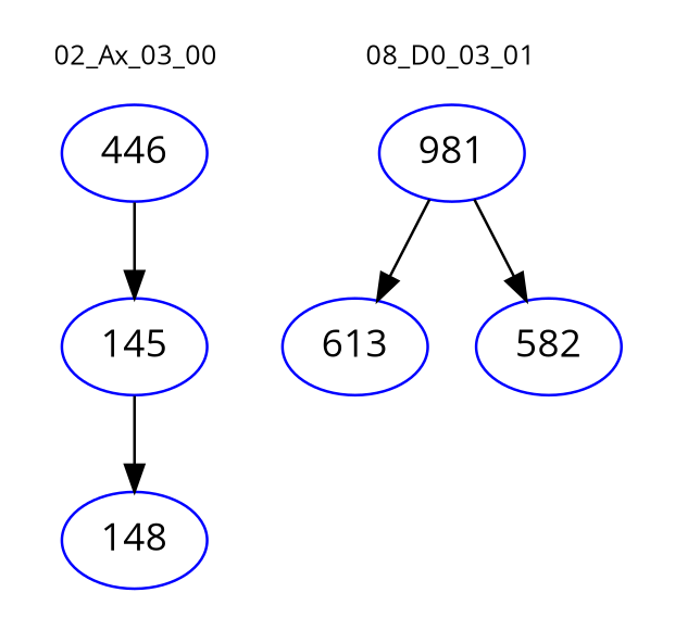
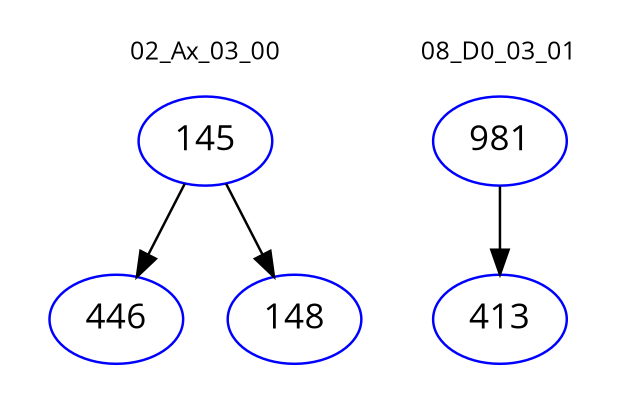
  digraph {
    fontname="Open Sans"
    node [color=blue fontname="Open Sans"]
    edge [color=black fontname="Open Sans"]
    n1 [label=145]
    n2 [label=446]
    n3 [label=148]
    n4 [label=981]
-   n5 [label=613]
-   n6 [label=582]
+   n5 [label=413]
    subgraph cluster_1 {
      color=white
      fontsize=10
      label="02_Ax_03_00"
      n1
      n2
      n3
    }
    subgraph cluster_2 {
      color=white
      fontsize=10
      label="08_D0_03_01"
      n4
      n5
-     n6
    }
-   n2 -> n1
+   n1 -> n2
    n1 -> n3
    n4 -> n5
-   n4 -> n6
  }
